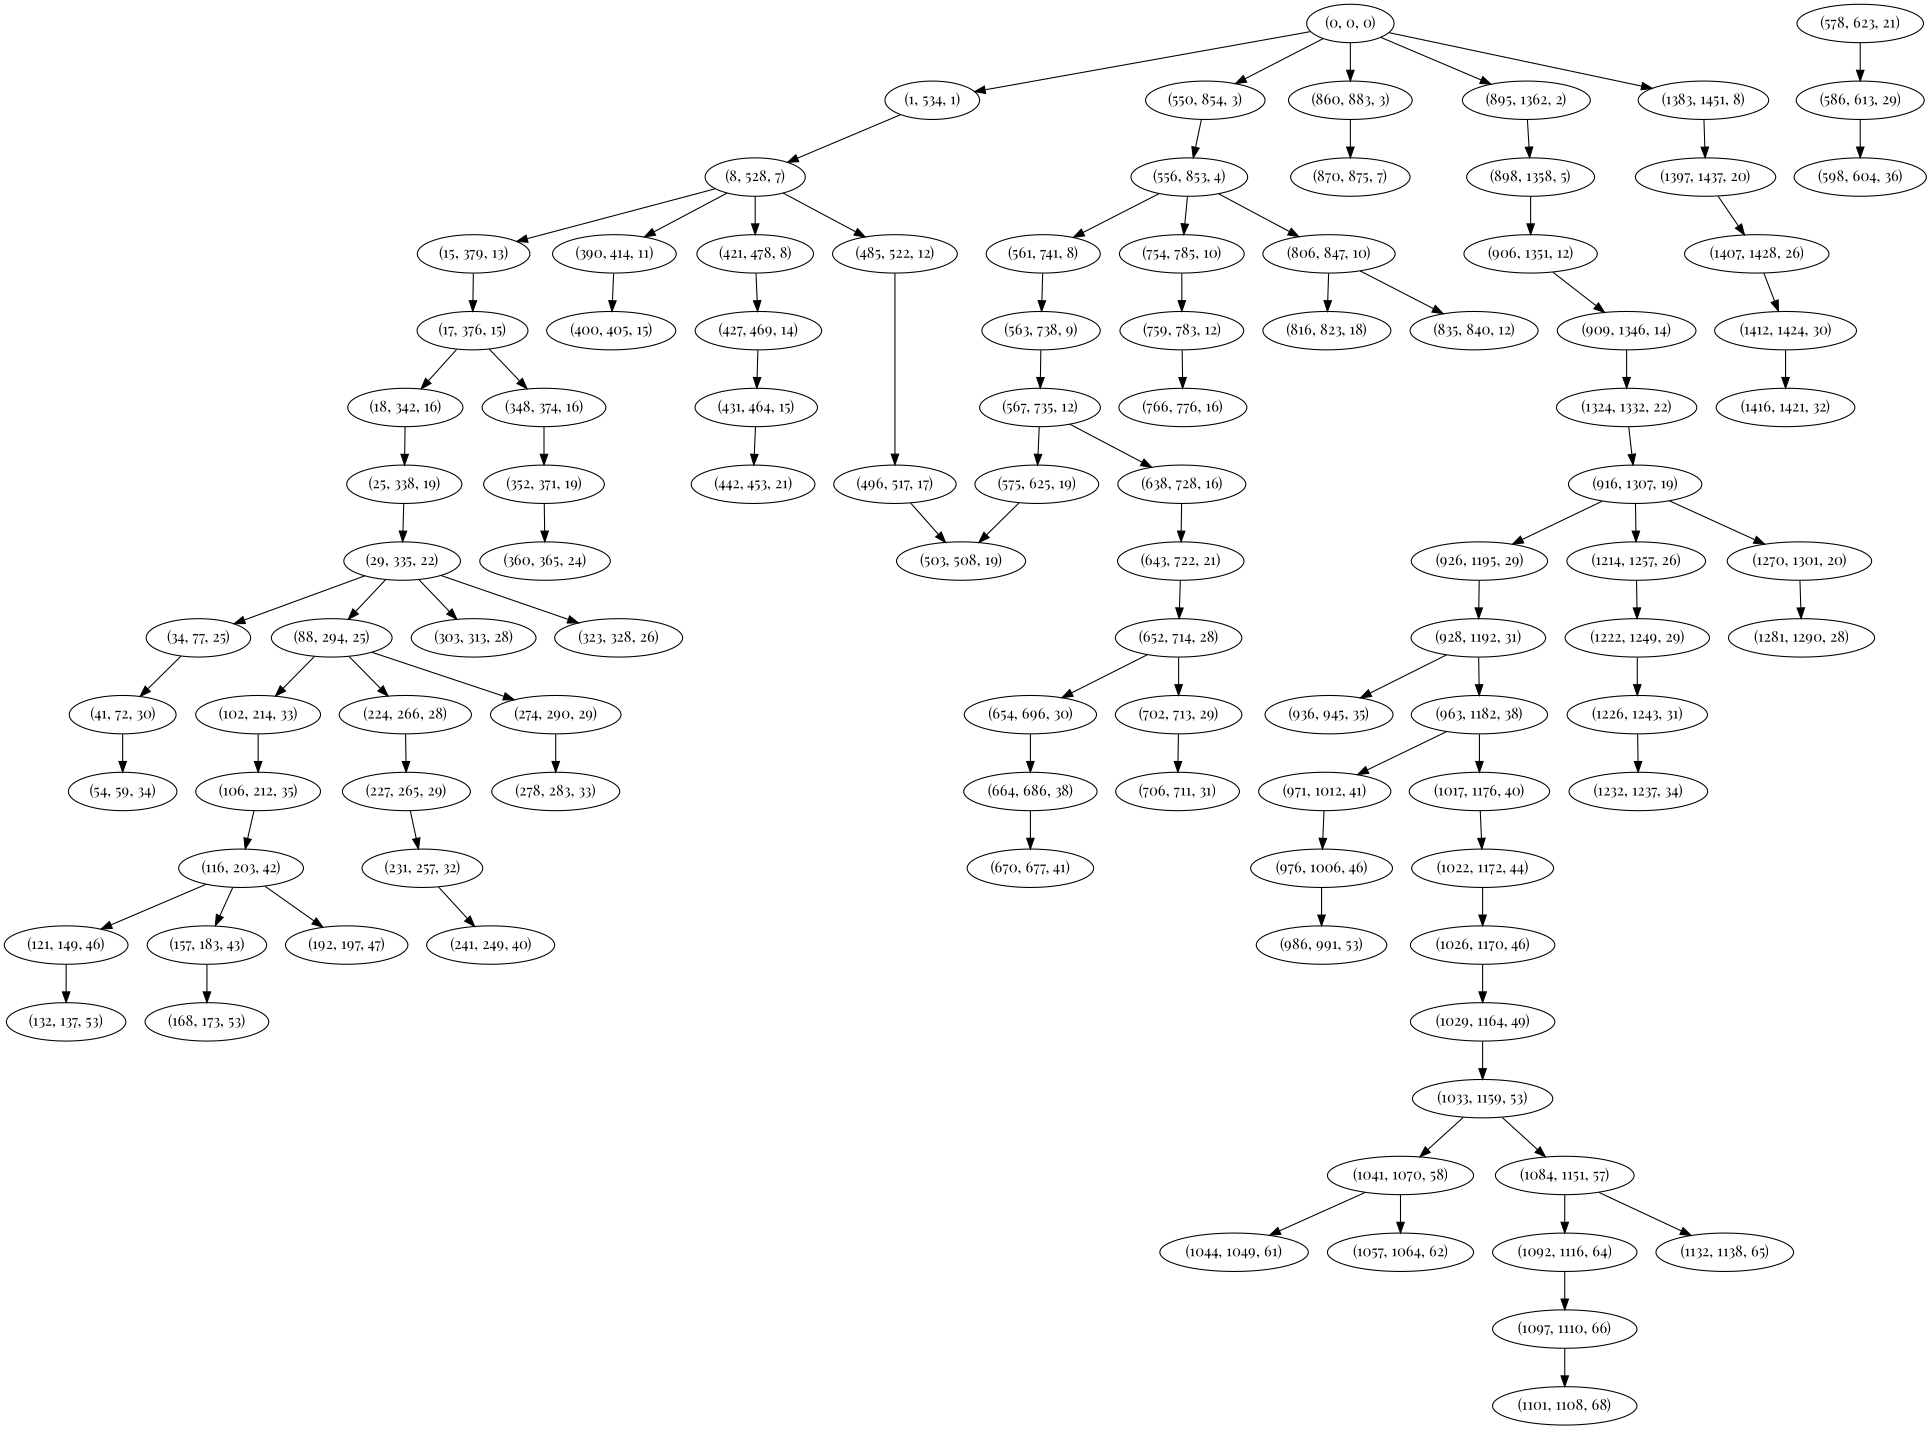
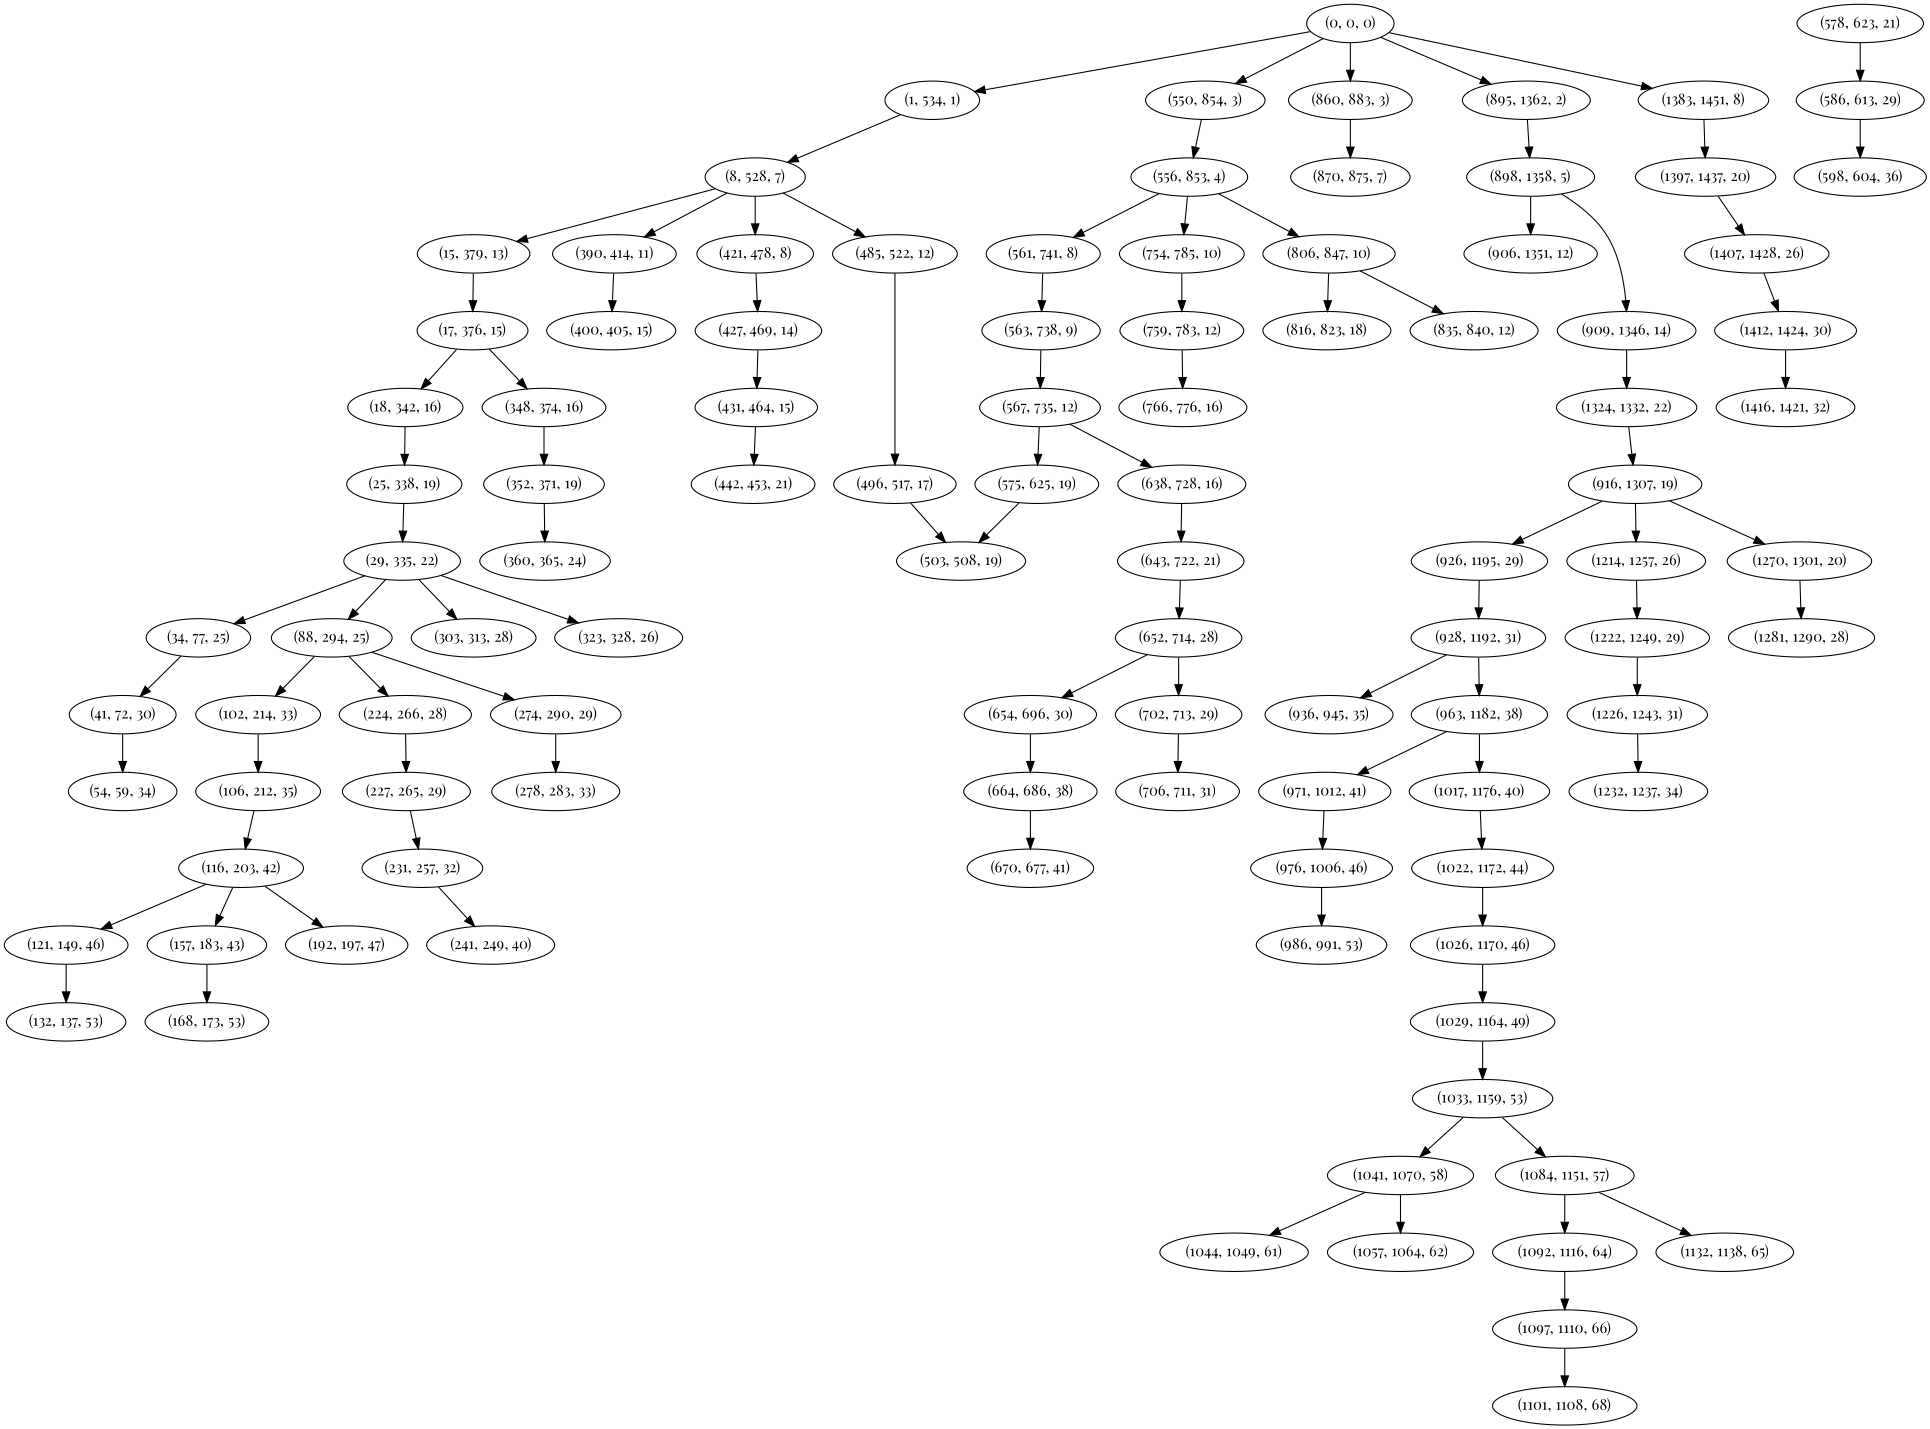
  digraph {
    fontname="Playfair Display"
    node [fontname="Playfair Display"]
    edge [fontname="Playfair Display"]
    "(0, 0, 0)"
    "(1, 534, 1)"
    "(550, 854, 3)"
    "(860, 883, 3)"
    "(895, 1362, 2)"
    "(1383, 1451, 8)"
    "(8, 528, 7)"
    "(556, 853, 4)"
    "(870, 875, 7)"
    "(898, 1358, 5)"
    "(1397, 1437, 20)"
    "(15, 379, 13)"
    "(390, 414, 11)"
    "(421, 478, 8)"
    "(485, 522, 12)"
    "(17, 376, 15)"
    "(400, 405, 15)"
    "(427, 469, 14)"
    "(496, 517, 17)"
    "(18, 342, 16)"
    "(348, 374, 16)"
    "(25, 338, 19)"
    "(352, 371, 19)"
    "(29, 335, 22)"
    "(34, 77, 25)"
    "(88, 294, 25)"
    "(303, 313, 28)"
    "(323, 328, 26)"
    "(41, 72, 30)"
    "(102, 214, 33)"
    "(224, 266, 28)"
    "(274, 290, 29)"
    "(54, 59, 34)"
    "(106, 212, 35)"
    "(227, 265, 29)"
    "(278, 283, 33)"
    "(116, 203, 42)"
    "(121, 149, 46)"
    "(157, 183, 43)"
    "(192, 197, 47)"
    "(132, 137, 53)"
    "(168, 173, 53)"
    "(231, 257, 32)"
    "(241, 249, 40)"
    "(360, 365, 24)"
    "(431, 464, 15)"
    "(442, 453, 21)"
    "(503, 508, 19)"
    "(561, 741, 8)"
    "(754, 785, 10)"
    "(806, 847, 10)"
    "(563, 738, 9)"
    "(759, 783, 12)"
    "(816, 823, 18)"
    "(835, 840, 12)"
    "(567, 735, 12)"
    "(575, 625, 19)"
    "(638, 728, 16)"
    "(643, 722, 21)"
    "(578, 623, 21)"
    "(586, 613, 29)"
    "(598, 604, 36)"
    "(652, 714, 28)"
    "(654, 696, 30)"
    "(702, 713, 29)"
    "(664, 686, 38)"
    "(706, 711, 31)"
    "(670, 677, 41)"
    "(766, 776, 16)"
    "(906, 1351, 12)"
    "(909, 1346, 14)"
    "(1324, 1332, 22)"
    "(916, 1307, 19)"
    "(926, 1195, 29)"
    "(1214, 1257, 26)"
    "(1270, 1301, 20)"
    "(928, 1192, 31)"
    "(1222, 1249, 29)"
    "(1281, 1290, 28)"
    "(936, 945, 35)"
    "(963, 1182, 38)"
    "(971, 1012, 41)"
    "(1017, 1176, 40)"
    "(976, 1006, 46)"
    "(1022, 1172, 44)"
    "(986, 991, 53)"
    "(1026, 1170, 46)"
    "(1029, 1164, 49)"
    "(1033, 1159, 53)"
    "(1041, 1070, 58)"
    "(1084, 1151, 57)"
    "(1044, 1049, 61)"
    "(1057, 1064, 62)"
    "(1092, 1116, 64)"
    "(1132, 1138, 65)"
    "(1097, 1110, 66)"
    "(1101, 1108, 68)"
    "(1226, 1243, 31)"
    "(1232, 1237, 34)"
    "(1407, 1428, 26)"
    "(1412, 1424, 30)"
    "(1416, 1421, 32)"
    "(0, 0, 0)" -> "(1, 534, 1)"
    "(0, 0, 0)" -> "(550, 854, 3)"
    "(0, 0, 0)" -> "(860, 883, 3)"
    "(0, 0, 0)" -> "(895, 1362, 2)"
    "(0, 0, 0)" -> "(1383, 1451, 8)"
    "(1, 534, 1)" -> "(8, 528, 7)"
    "(550, 854, 3)" -> "(556, 853, 4)"
    "(860, 883, 3)" -> "(870, 875, 7)"
    "(895, 1362, 2)" -> "(898, 1358, 5)"
    "(1383, 1451, 8)" -> "(1397, 1437, 20)"
    "(8, 528, 7)" -> "(15, 379, 13)"
    "(8, 528, 7)" -> "(390, 414, 11)"
    "(8, 528, 7)" -> "(421, 478, 8)"
    "(8, 528, 7)" -> "(485, 522, 12)"
    "(556, 853, 4)" -> "(561, 741, 8)"
    "(556, 853, 4)" -> "(754, 785, 10)"
    "(556, 853, 4)" -> "(806, 847, 10)"
    "(898, 1358, 5)" -> "(906, 1351, 12)"
    "(1397, 1437, 20)" -> "(1407, 1428, 26)"
    "(15, 379, 13)" -> "(17, 376, 15)"
    "(390, 414, 11)" -> "(400, 405, 15)"
    "(421, 478, 8)" -> "(427, 469, 14)"
    "(485, 522, 12)" -> "(496, 517, 17)"
    "(17, 376, 15)" -> "(18, 342, 16)"
    "(17, 376, 15)" -> "(348, 374, 16)"
    "(427, 469, 14)" -> "(431, 464, 15)"
    "(496, 517, 17)" -> "(503, 508, 19)"
    "(18, 342, 16)" -> "(25, 338, 19)"
    "(348, 374, 16)" -> "(352, 371, 19)"
    "(25, 338, 19)" -> "(29, 335, 22)"
    "(352, 371, 19)" -> "(360, 365, 24)"
    "(29, 335, 22)" -> "(34, 77, 25)"
    "(29, 335, 22)" -> "(88, 294, 25)"
    "(29, 335, 22)" -> "(303, 313, 28)"
    "(29, 335, 22)" -> "(323, 328, 26)"
    "(34, 77, 25)" -> "(41, 72, 30)"
    "(88, 294, 25)" -> "(102, 214, 33)"
    "(88, 294, 25)" -> "(224, 266, 28)"
    "(88, 294, 25)" -> "(274, 290, 29)"
    "(41, 72, 30)" -> "(54, 59, 34)"
    "(102, 214, 33)" -> "(106, 212, 35)"
    "(224, 266, 28)" -> "(227, 265, 29)"
    "(274, 290, 29)" -> "(278, 283, 33)"
    "(106, 212, 35)" -> "(116, 203, 42)"
    "(227, 265, 29)" -> "(231, 257, 32)"
    "(116, 203, 42)" -> "(121, 149, 46)"
    "(116, 203, 42)" -> "(157, 183, 43)"
    "(116, 203, 42)" -> "(192, 197, 47)"
    "(121, 149, 46)" -> "(132, 137, 53)"
    "(157, 183, 43)" -> "(168, 173, 53)"
    "(231, 257, 32)" -> "(241, 249, 40)"
    "(431, 464, 15)" -> "(442, 453, 21)"
    "(561, 741, 8)" -> "(563, 738, 9)"
    "(754, 785, 10)" -> "(759, 783, 12)"
    "(806, 847, 10)" -> "(816, 823, 18)"
    "(806, 847, 10)" -> "(835, 840, 12)"
    "(563, 738, 9)" -> "(567, 735, 12)"
    "(759, 783, 12)" -> "(766, 776, 16)"
    "(567, 735, 12)" -> "(575, 625, 19)"
    "(567, 735, 12)" -> "(638, 728, 16)"
    "(575, 625, 19)" -> "(503, 508, 19)"
    "(638, 728, 16)" -> "(643, 722, 21)"
    "(643, 722, 21)" -> "(652, 714, 28)"
    "(578, 623, 21)" -> "(586, 613, 29)"
    "(586, 613, 29)" -> "(598, 604, 36)"
    "(652, 714, 28)" -> "(654, 696, 30)"
    "(652, 714, 28)" -> "(702, 713, 29)"
    "(654, 696, 30)" -> "(664, 686, 38)"
    "(702, 713, 29)" -> "(706, 711, 31)"
    "(664, 686, 38)" -> "(670, 677, 41)"
-   "(906, 1351, 12)" -> "(909, 1346, 14)"
+   "(898, 1358, 5)" -> "(909, 1346, 14)"
    "(909, 1346, 14)" -> "(1324, 1332, 22)"
    "(1324, 1332, 22)" -> "(916, 1307, 19)"
    "(916, 1307, 19)" -> "(926, 1195, 29)"
    "(916, 1307, 19)" -> "(1214, 1257, 26)"
    "(916, 1307, 19)" -> "(1270, 1301, 20)"
    "(926, 1195, 29)" -> "(928, 1192, 31)"
    "(1214, 1257, 26)" -> "(1222, 1249, 29)"
    "(1270, 1301, 20)" -> "(1281, 1290, 28)"
    "(928, 1192, 31)" -> "(936, 945, 35)"
    "(928, 1192, 31)" -> "(963, 1182, 38)"
    "(1222, 1249, 29)" -> "(1226, 1243, 31)"
    "(963, 1182, 38)" -> "(971, 1012, 41)"
    "(963, 1182, 38)" -> "(1017, 1176, 40)"
    "(971, 1012, 41)" -> "(976, 1006, 46)"
    "(1017, 1176, 40)" -> "(1022, 1172, 44)"
    "(976, 1006, 46)" -> "(986, 991, 53)"
    "(1022, 1172, 44)" -> "(1026, 1170, 46)"
    "(1026, 1170, 46)" -> "(1029, 1164, 49)"
    "(1029, 1164, 49)" -> "(1033, 1159, 53)"
    "(1033, 1159, 53)" -> "(1041, 1070, 58)"
    "(1033, 1159, 53)" -> "(1084, 1151, 57)"
    "(1041, 1070, 58)" -> "(1044, 1049, 61)"
    "(1041, 1070, 58)" -> "(1057, 1064, 62)"
    "(1084, 1151, 57)" -> "(1092, 1116, 64)"
    "(1084, 1151, 57)" -> "(1132, 1138, 65)"
    "(1092, 1116, 64)" -> "(1097, 1110, 66)"
    "(1097, 1110, 66)" -> "(1101, 1108, 68)"
    "(1226, 1243, 31)" -> "(1232, 1237, 34)"
    "(1407, 1428, 26)" -> "(1412, 1424, 30)"
    "(1412, 1424, 30)" -> "(1416, 1421, 32)"
  }
